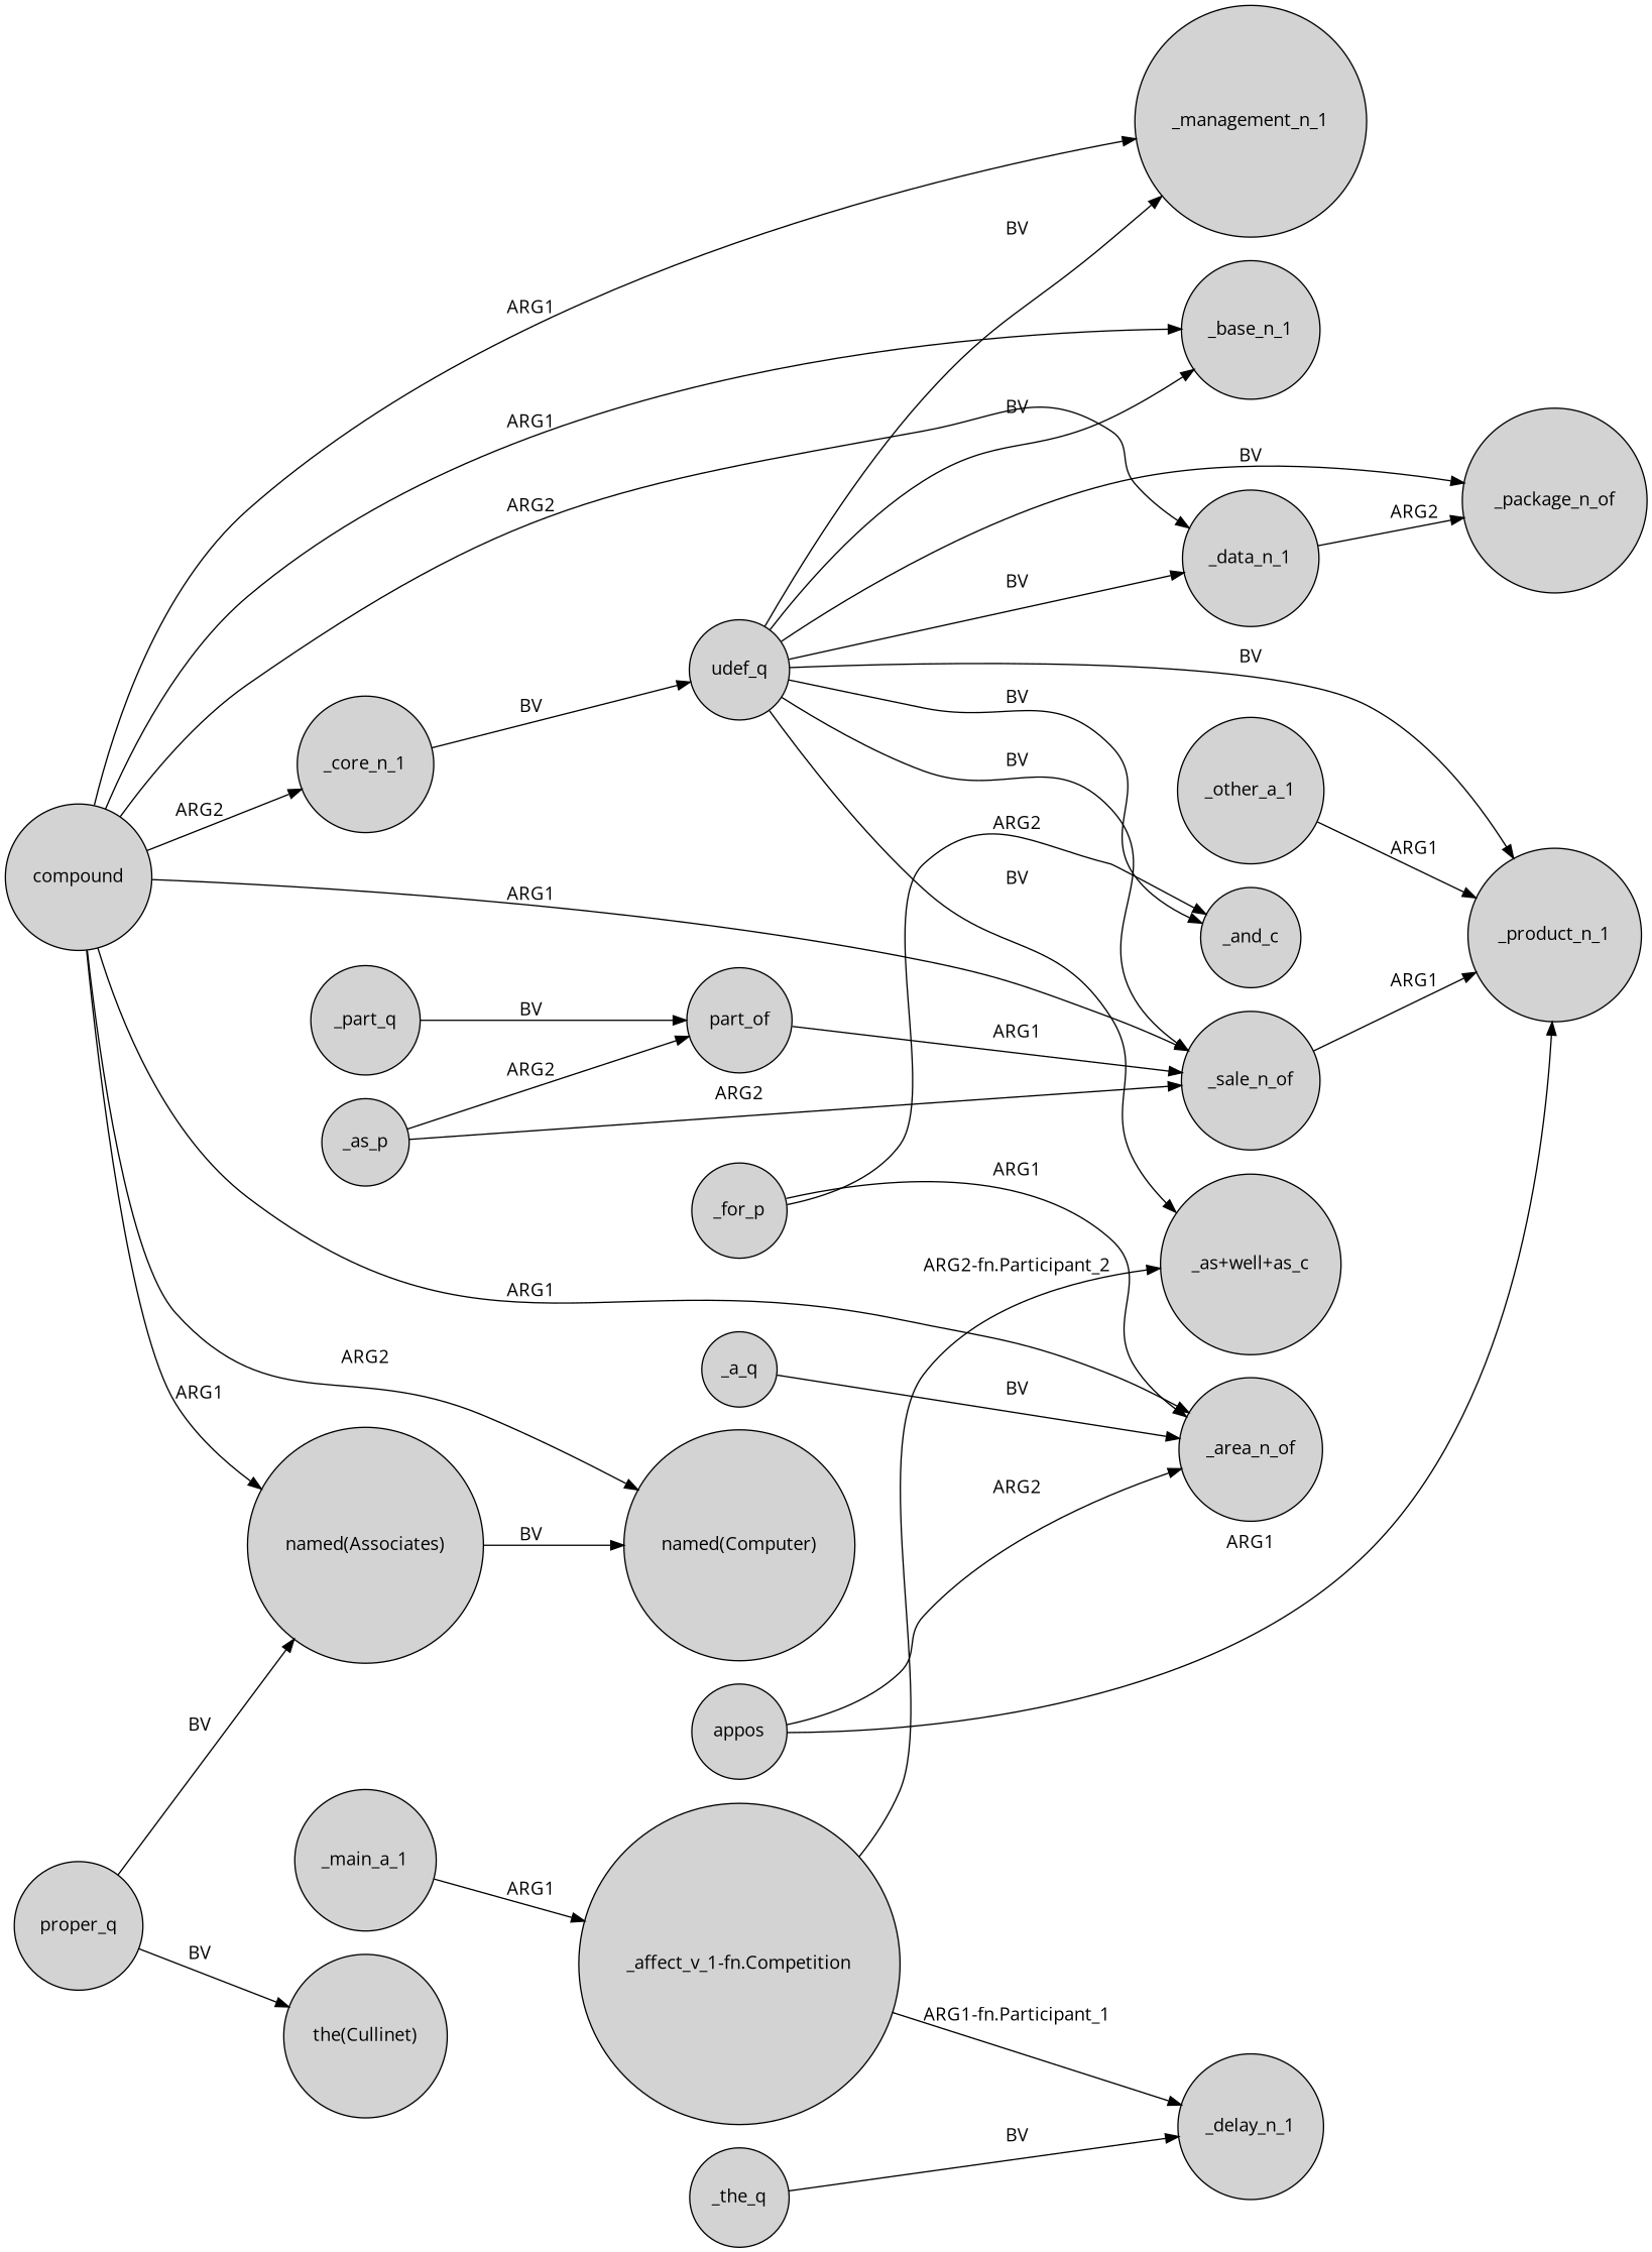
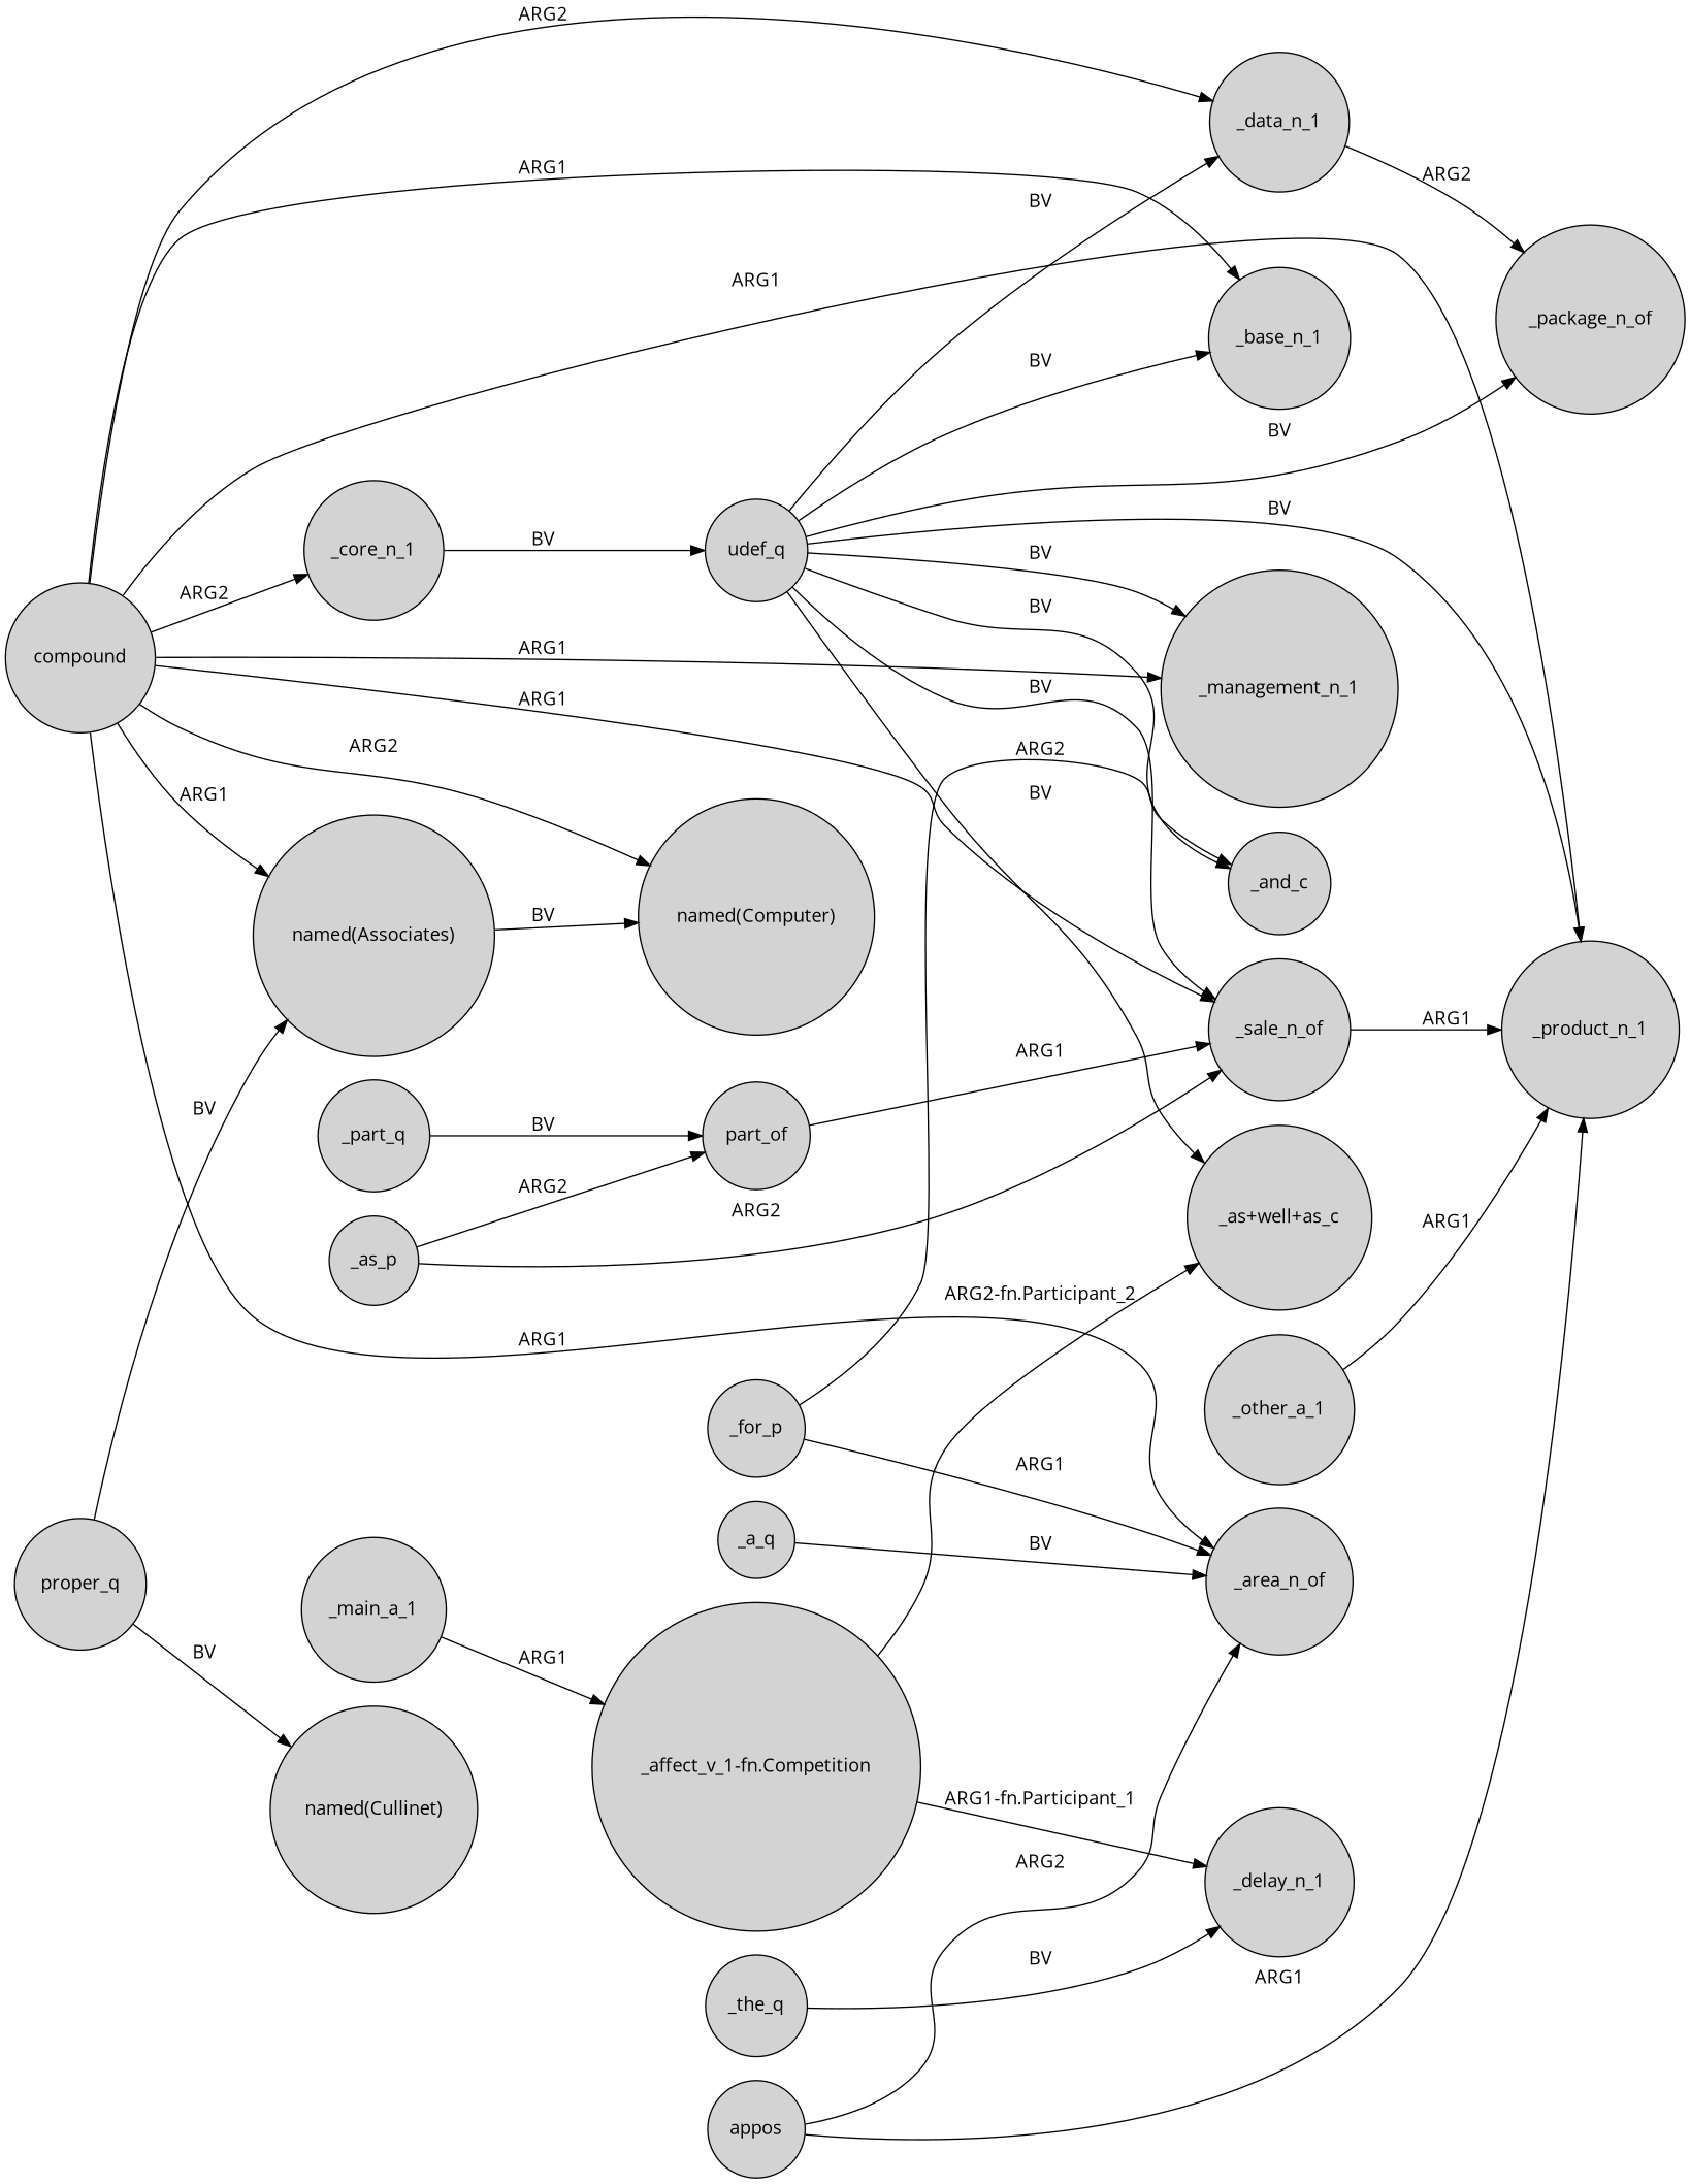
  digraph {
    fontname="Open Sans"
    rankdir=LR
    node [fontname="Open Sans" shape=circle style=filled]
    edge [fontname="Open Sans"]
    part_of
    _sale_n_of
    _product_n_1
    _the_q
    _delay_n_1
    compound
    "named(Associates)"
    _core_n_1
    _area_n_of
    "named(Computer)"
    _management_n_1
    _base_n_1
    _data_n_1
    udef_q
    _package_n_of
    _as_p
    appos
    proper_q
-   "named(Cullinet)" [label="the(Cullinet)"]
+   "named(Cullinet)"
    _and_c
    "_as+well+as_c"
    _other_a_1
    _a_q
    _for_p
    _main_a_1
    "_affect_v_1-fn.Competition"
    _part_q
    part_of -> _sale_n_of [label=ARG1]
    _sale_n_of -> _product_n_1 [label=ARG1]
    _the_q -> _delay_n_1 [label=BV]
    compound -> _sale_n_of [label=ARG1]
+   compound -> _product_n_1 [label=ARG1]
    compound -> "named(Associates)" [label=ARG1]
    compound -> _core_n_1 [label=ARG2]
    compound -> _area_n_of [label=ARG1]
    compound -> "named(Computer)" [label=ARG2]
    compound -> _management_n_1 [label=ARG1]
    compound -> _base_n_1 [label=ARG1]
    compound -> _data_n_1 [label=ARG2]
    "named(Associates)" -> "named(Computer)" [label=BV]
    _core_n_1 -> udef_q [label=BV]
    _data_n_1 -> _package_n_of [label=ARG2]
    udef_q -> _sale_n_of [label=BV]
    udef_q -> _product_n_1 [label=BV]
    udef_q -> _management_n_1 [label=BV]
    udef_q -> _base_n_1 [label=BV]
    udef_q -> _data_n_1 [label=BV]
    udef_q -> _package_n_of [label=BV]
    udef_q -> _and_c [label=BV]
    udef_q -> "_as+well+as_c" [label=BV]
    _as_p -> part_of [label=ARG2]
    _as_p -> _sale_n_of [label=ARG2]
    appos -> _product_n_1 [label=ARG1]
    appos -> _area_n_of [label=ARG2]
    proper_q -> "named(Associates)" [label=BV]
    proper_q -> "named(Cullinet)" [label=BV]
    _other_a_1 -> _product_n_1 [label=ARG1]
    _a_q -> _area_n_of [label=BV]
    _for_p -> _area_n_of [label=ARG1]
    _for_p -> _and_c [label=ARG2]
    _main_a_1 -> "_affect_v_1-fn.Competition" [label=ARG1]
    "_affect_v_1-fn.Competition" -> _delay_n_1 [label="ARG1-fn.Participant_1"]
    "_affect_v_1-fn.Competition" -> "_as+well+as_c" [label="ARG2-fn.Participant_2"]
    _part_q -> part_of [label=BV]
  }
